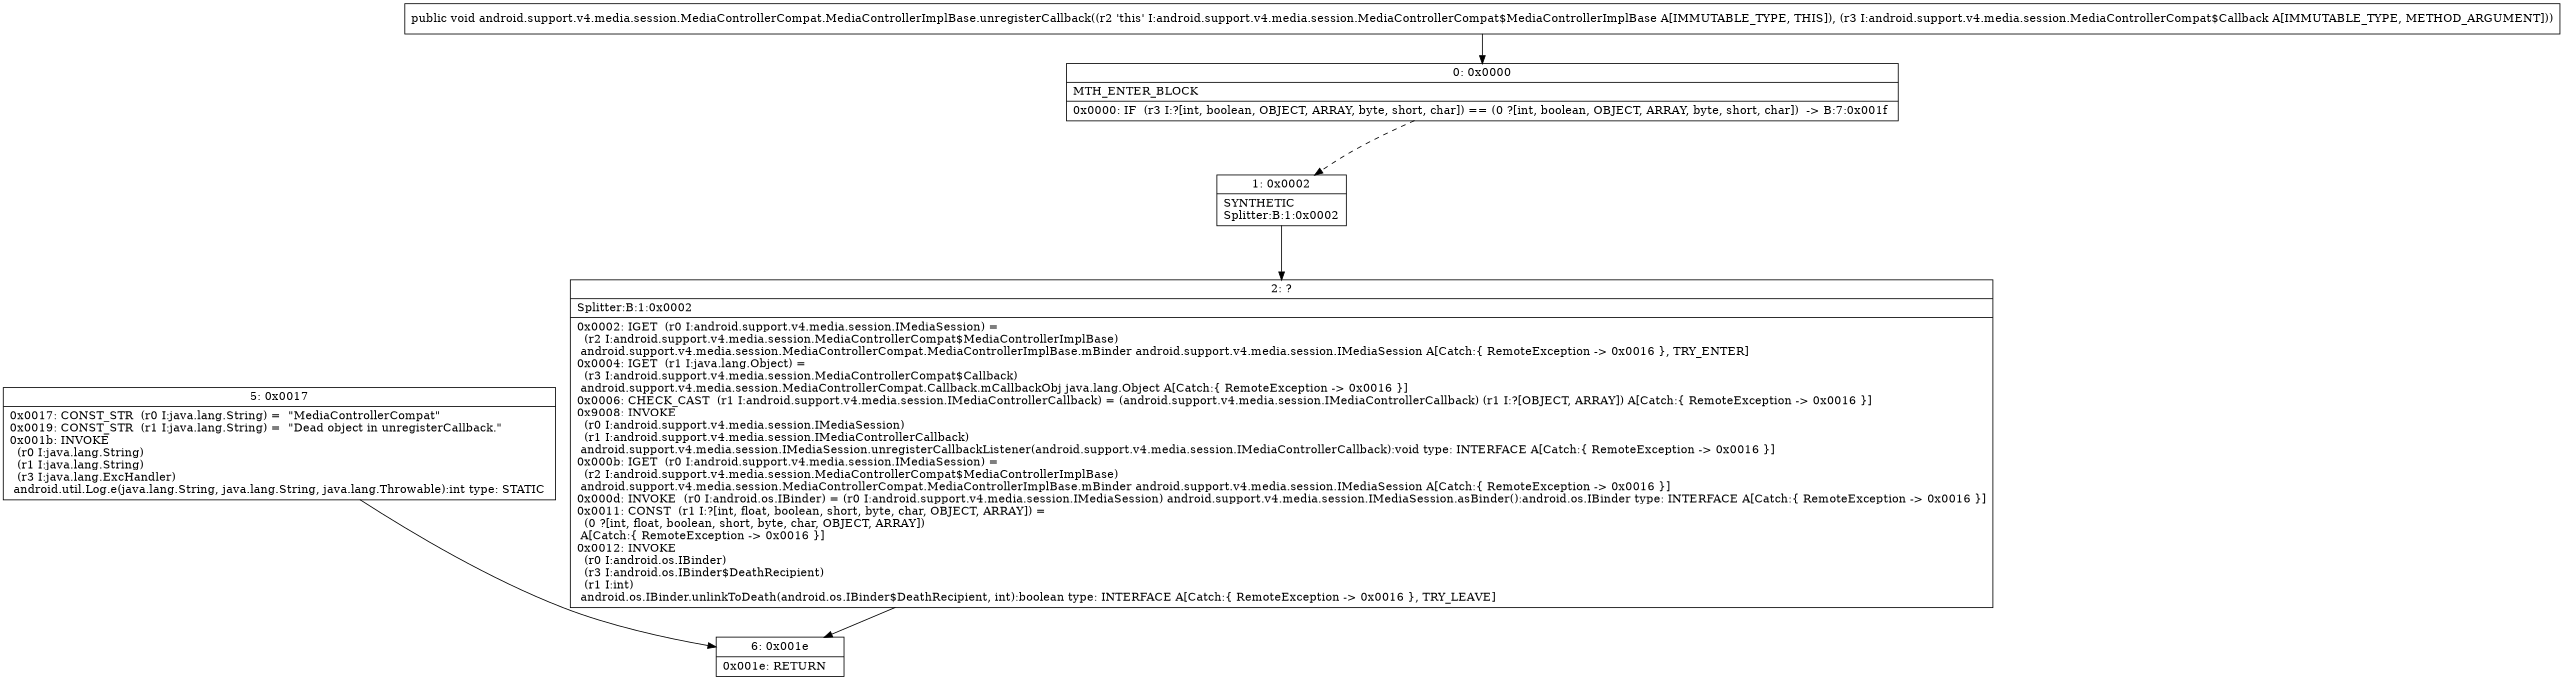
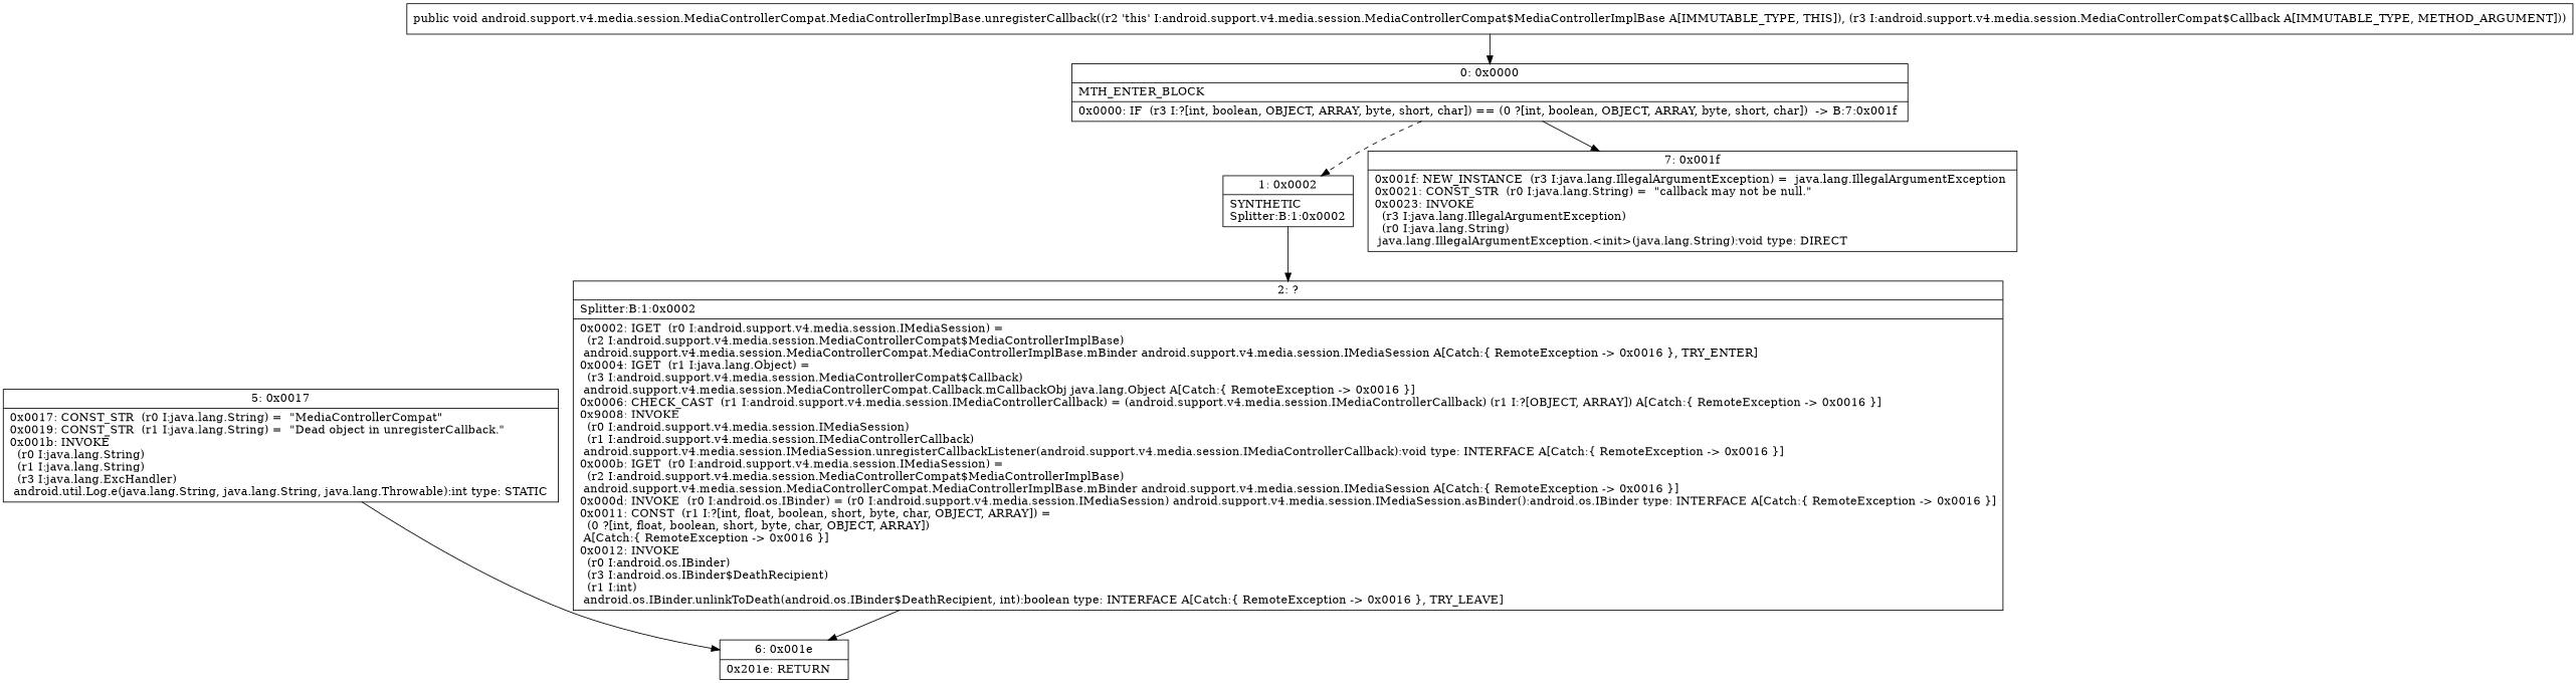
  digraph {
    node [shape=record]
    n1 [label="{0\:\ 0x0000|MTH_ENTER_BLOCK\l|0x0000: IF  (r3 I:?[int, boolean, OBJECT, ARRAY, byte, short, char]) == (0 ?[int, boolean, OBJECT, ARRAY, byte, short, char])  \-\> B:7:0x001f \l}"]
    n2 [label="{1\:\ 0x0002|SYNTHETIC\lSplitter:B:1:0x0002\l}"]
+   n3 [label="{7\:\ 0x001f|0x001f: NEW_INSTANCE  (r3 I:java.lang.IllegalArgumentException) =  java.lang.IllegalArgumentException \l0x0021: CONST_STR  (r0 I:java.lang.String) =  \"callback may not be null.\" \l0x0023: INVOKE  \l  (r3 I:java.lang.IllegalArgumentException)\l  (r0 I:java.lang.String)\l java.lang.IllegalArgumentException.\<init\>(java.lang.String):void type: DIRECT \l}"]
    n4 [label="{2\:\ ?|Splitter:B:1:0x0002\l|0x0002: IGET  (r0 I:android.support.v4.media.session.IMediaSession) = \l  (r2 I:android.support.v4.media.session.MediaControllerCompat$MediaControllerImplBase)\l android.support.v4.media.session.MediaControllerCompat.MediaControllerImplBase.mBinder android.support.v4.media.session.IMediaSession A[Catch:\{ RemoteException \-\> 0x0016 \}, TRY_ENTER]\l0x0004: IGET  (r1 I:java.lang.Object) = \l  (r3 I:android.support.v4.media.session.MediaControllerCompat$Callback)\l android.support.v4.media.session.MediaControllerCompat.Callback.mCallbackObj java.lang.Object A[Catch:\{ RemoteException \-\> 0x0016 \}]\l0x0006: CHECK_CAST  (r1 I:android.support.v4.media.session.IMediaControllerCallback) = (android.support.v4.media.session.IMediaControllerCallback) (r1 I:?[OBJECT, ARRAY]) A[Catch:\{ RemoteException \-\> 0x0016 \}]\l0x9008: INVOKE  \l  (r0 I:android.support.v4.media.session.IMediaSession)\l  (r1 I:android.support.v4.media.session.IMediaControllerCallback)\l android.support.v4.media.session.IMediaSession.unregisterCallbackListener(android.support.v4.media.session.IMediaControllerCallback):void type: INTERFACE A[Catch:\{ RemoteException \-\> 0x0016 \}]\l0x000b: IGET  (r0 I:android.support.v4.media.session.IMediaSession) = \l  (r2 I:android.support.v4.media.session.MediaControllerCompat$MediaControllerImplBase)\l android.support.v4.media.session.MediaControllerCompat.MediaControllerImplBase.mBinder android.support.v4.media.session.IMediaSession A[Catch:\{ RemoteException \-\> 0x0016 \}]\l0x000d: INVOKE  (r0 I:android.os.IBinder) = (r0 I:android.support.v4.media.session.IMediaSession) android.support.v4.media.session.IMediaSession.asBinder():android.os.IBinder type: INTERFACE A[Catch:\{ RemoteException \-\> 0x0016 \}]\l0x0011: CONST  (r1 I:?[int, float, boolean, short, byte, char, OBJECT, ARRAY]) = \l  (0 ?[int, float, boolean, short, byte, char, OBJECT, ARRAY])\l A[Catch:\{ RemoteException \-\> 0x0016 \}]\l0x0012: INVOKE  \l  (r0 I:android.os.IBinder)\l  (r3 I:android.os.IBinder$DeathRecipient)\l  (r1 I:int)\l android.os.IBinder.unlinkToDeath(android.os.IBinder$DeathRecipient, int):boolean type: INTERFACE A[Catch:\{ RemoteException \-\> 0x0016 \}, TRY_LEAVE]\l}"]
-   n5 [label="{6\:\ 0x001e|0x001e: RETURN   \l}"]
+   n5 [label="{6\:\ 0x001e|0x201e: RETURN   \l}"]
    n6 [label="{5\:\ 0x0017|0x0017: CONST_STR  (r0 I:java.lang.String) =  \"MediaControllerCompat\" \l0x0019: CONST_STR  (r1 I:java.lang.String) =  \"Dead object in unregisterCallback.\" \l0x001b: INVOKE  \l  (r0 I:java.lang.String)\l  (r1 I:java.lang.String)\l  (r3 I:java.lang.ExcHandler)\l android.util.Log.e(java.lang.String, java.lang.String, java.lang.Throwable):int type: STATIC \l}"]
    n7 [label="{public void android.support.v4.media.session.MediaControllerCompat.MediaControllerImplBase.unregisterCallback((r2 'this' I:android.support.v4.media.session.MediaControllerCompat$MediaControllerImplBase A[IMMUTABLE_TYPE, THIS]), (r3 I:android.support.v4.media.session.MediaControllerCompat$Callback A[IMMUTABLE_TYPE, METHOD_ARGUMENT])) }"]
    n1 -> n2 [style=dashed]
+   n1 -> n3
    n2 -> n4
    n4 -> n5
    n6 -> n5
    n7 -> n1
  }
